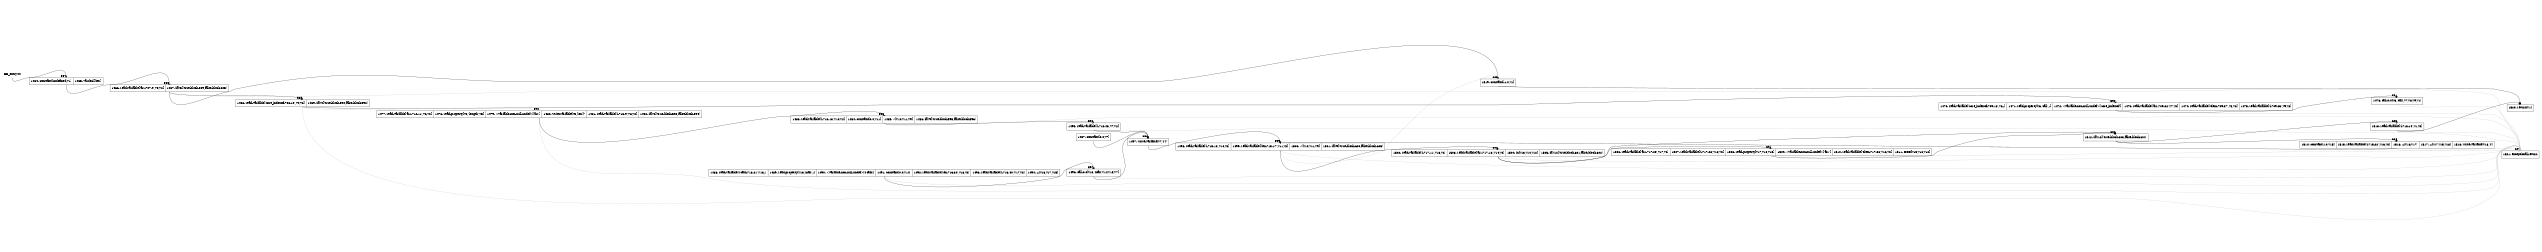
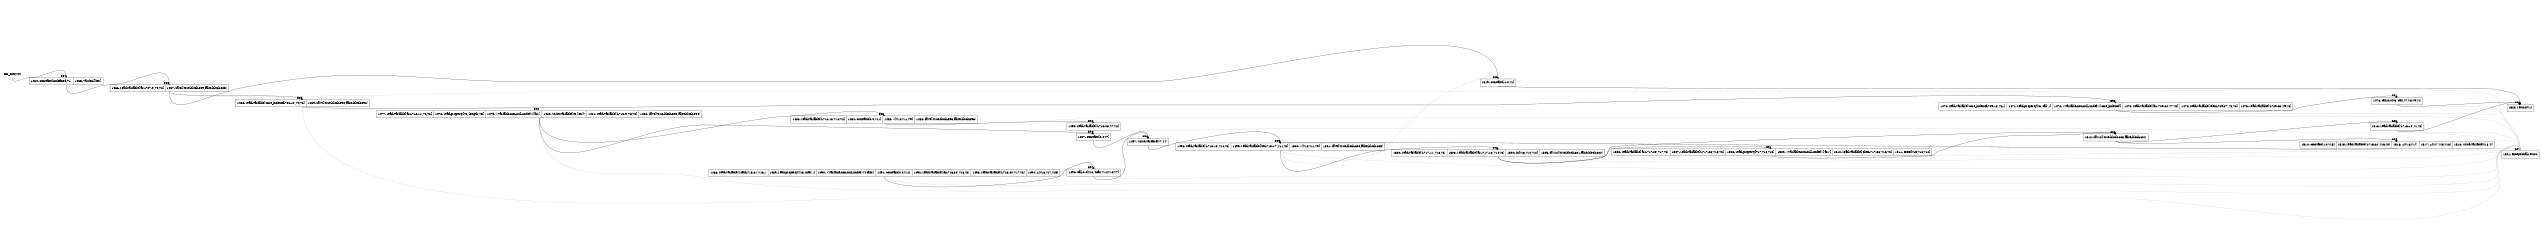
  digraph {
    rankdir=LR
    node [shape=record]
    edge [arrowhead=box headport=n tailport=s]
    BB_entry44 [shape=none]
    n2 [label="{1464: constant[undefined,v1]|1465: vardecl['len']}"]
    n3 [label="{1466: read-variable['arr-707:9',v3,v2]|1467: if[v3](true-block:589,false-block:605)}"]
    n4 [label="{1468: read-variable['core_indexOf-708:10',v4,v2]|1469: if[v4](true-block:590,false-block:592)}"]
    n5 [label="{1519: constant[-1.0,v1]}"]
    n6 [label="{1521: exceptional-return}"]
    n7 [label="{1470: read-variable['core_indexOf-709:13',v6,-]|1471: read-property[v6,'call',-]|1472: \<variable-non-null-undef\>['core_indexOf']|1473: read-variable['arr-709:32',v7,v2]|1474: read-variable['elem-709:37',v8,v2]|1475: read-variable['i-709:43',v9,v2]}"]
    n8 [label="{1477: read-variable['arr-712:11',v6,v2]|1478: read-property[v6,'length',v5]|1479: \<variable-non-null-undef\>['arr']|1480: write-variable[v5,'len']*|1481: read-variable['i-713:9',v8,v2]|1482: if[v8](true-block:593,false-block:594)}"]
    n9 [label="{1520: return[v1]}"]
    n10 [label="{1476: call-0:0[v6,'call',v7,v8,v9,v1]}"]
    n11 [label="{1483: read-variable['i-713:13',v10,v2]|1484: constant[0.0,v11]|1485: \<[v10,v11,v9]|1486: if[v9](true-block:595,false-block:596)}"]
    n12 [label="{1487: constant[0.0,v7]}"]
    n13 [label="{1495: read-variable['i-713:46',v7,v2]}"]
    n14 [label="{1497: write-variable[v7,'i']*}"]
    n15 [label="{1488: read-variable['Math-713:21',v13,-]|1489: read-property[v13,'max',-]|1490: \<variable-non-null-undef\>['Math']|1491: constant[0.0,v14]|1492: read-variable['len-713:34',v16,v2]|1493: read-variable['i-713:40',v17,v2]|1494: +[v16,v17,v15]}"]
    n16 [label="{1496: call-0:0[v13,'max',v14,v15,v7]}"]
    n17 [label="{1498: read-variable['i-715:13',v10,v2]|1499: read-variable['len-715:17',v11,v2]|1500: \<[v10,v11,v9]|1501: if[v9](true-block:600,false-block:605)}"]
    n18 [label="{1502: read-variable['i-717:11',v13,v2]|1503: read-variable['arr-717:16',v14,v2]|1504: in[v13,v14,v12]|1505: if[v12](true-block:601,false-block:602)}"]
    n19 [label="{1512: if[v12](true-block:603,false-block:604)}"]
    n20 [label="{1506: read-variable['arr-717:23',v17,v2]|1507: read-variable['i-717:28',v18,v2]|1508: read-property[v17,v18,v15]|1509: \<variable-non-null-undef\>['arr']|1510: read-variable['elem-717:36',v16,v2]|1511: ===[v15,v16,v12]}"]
    n21 [label="{1513: read-variable['i-718:14',v1,v2]}"]
    n22 [label="{1514: constant[1.0,v15]|1515: read-variable['i-715:22',v16,v2]|1516: +[v16,v17]|1517: +[v17,v15,v18]|1518: write-variable[v18,'i']}"]
    BB_entry44 -> n2 [arrowhead=diamond headlabel="    587"]
    n2 -> n3 [arrowhead=tee headlabel="      588"]
    n3 -> n4 [headlabel="      589"]
    n3 -> n5 [headlabel="      605"]
    n3 -> n6 [arrowhead=tee color=gray headlabel="      607"]
    n4 -> n6 [color=gray]
    n4 -> n7 [arrowhead=tee headlabel="      590"]
    n4 -> n8 [arrowhead=diamond color=gray headlabel="      592"]
    n5 -> n9
    n7 -> n6 [arrowhead=diamond color=gray]
    n7 -> n10 [headlabel="      591"]
    n8 -> n6 [color=gray]
    n8 -> n11 [arrowhead=tee headlabel="      593"]
+   n8 -> n12 [headlabel="      594"]
    n10 -> n6 [arrowhead=diamond color=gray]
+   n10 -> n9 [headlabel="      606"]
    n11 -> n6 [color=gray]
    n11 -> n13 [arrowhead=tee headlabel="      596"]
    n12 -> n14 [headlabel="      598"]
    n13 -> n6 [arrowhead=diamond color=gray]
-   n13 -> n14 [arrowhead=diamond]
    n14 -> n17 [headlabel="      599"]
    n15 -> n6 [arrowhead=diamond color=gray]
    n15 -> n16 [headlabel="      597"]
    n16 -> n6 [arrowhead=tee color=gray]
    n16 -> n14 [arrowhead=tee]
    n17 -> n5 [arrowhead=tee color=gray]
    n17 -> n6 [arrowhead=diamond color=gray]
    n17 -> n18 [headlabel="      600"]
    n18 -> n6 [arrowhead=diamond color=gray]
    n18 -> n19 [headlabel="      602"]
    n18 -> n20 [arrowhead=diamond headlabel="      601"]
    n19 -> n21 [arrowhead=tee headlabel="      603"]
    n19 -> n22 [headlabel="      604"]
    n20 -> n6 [arrowhead=diamond color=gray]
    n20 -> n19
    n21 -> n6 [arrowhead=tee color=gray]
    n21 -> n9
    n22 -> n6 [arrowhead=diamond color=gray]
    n22 -> n17 [arrowhead=tee]
  }
